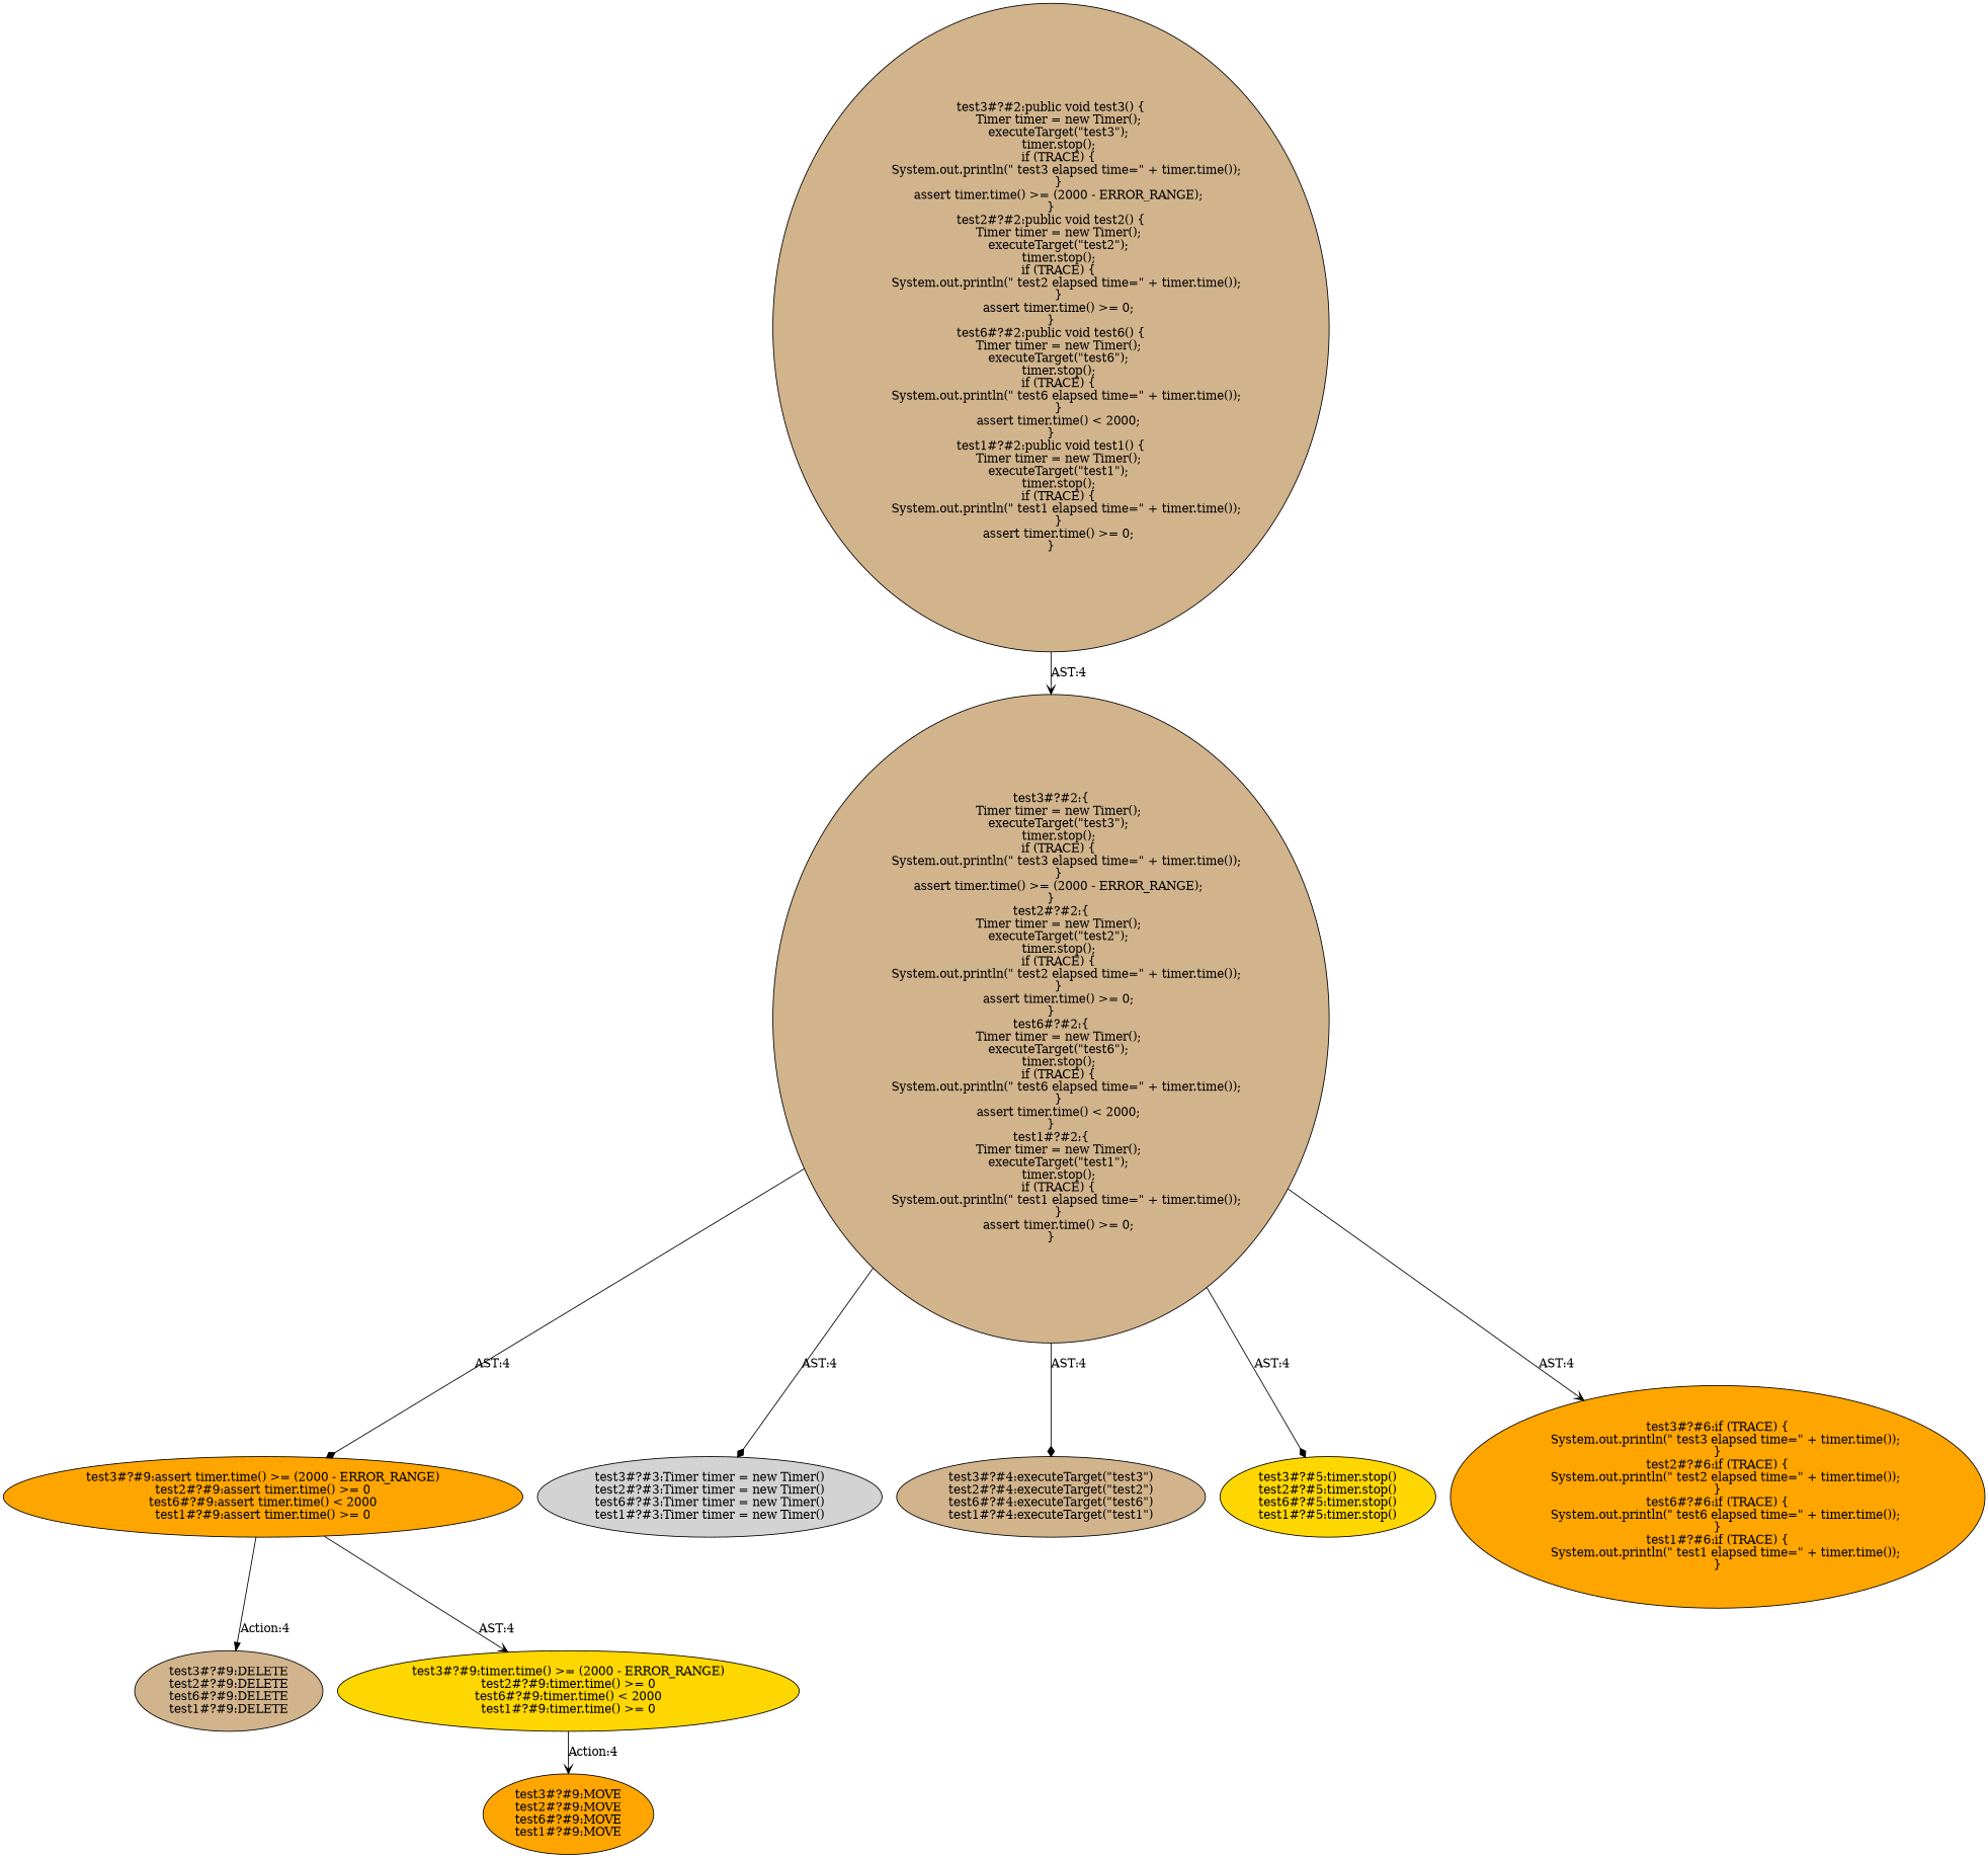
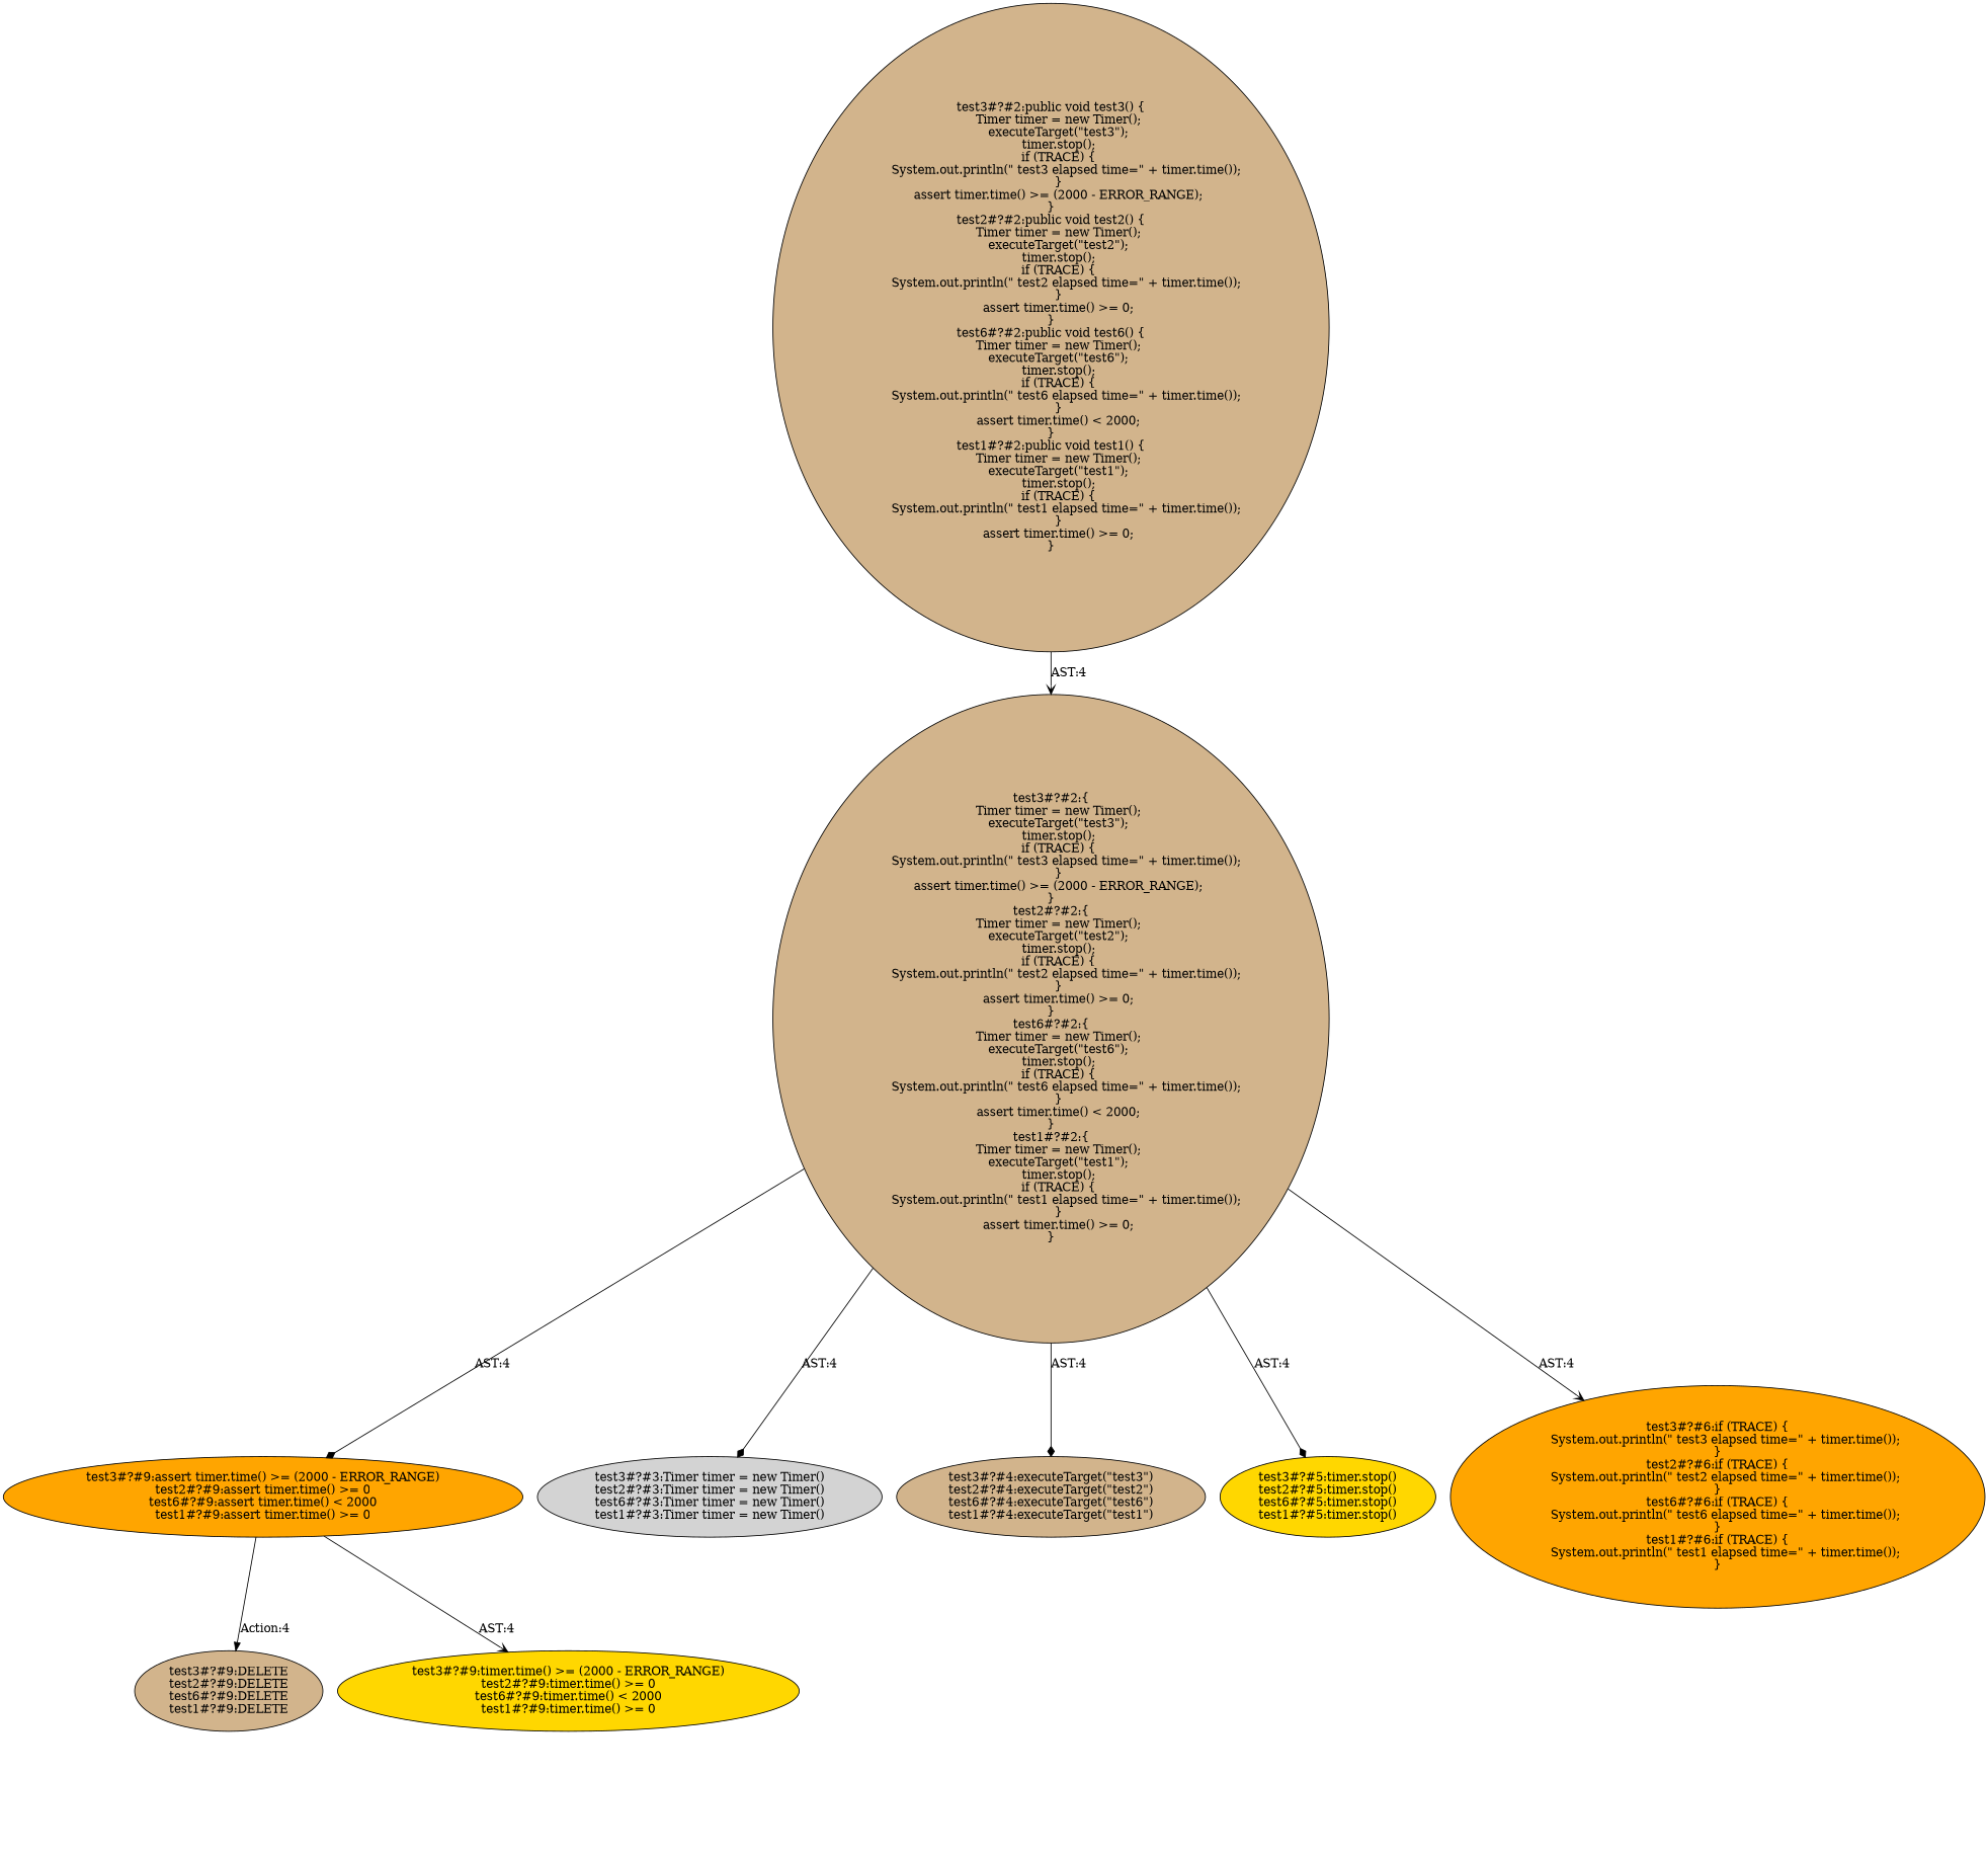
  digraph {
    node [shape=ellipse style=filled fillcolor=tan]
    edge [arrowhead=vee]
    n1 [label="test3#?#9:DELETE\ntest2#?#9:DELETE\ntest6#?#9:DELETE\ntest1#?#9:DELETE"]
    n2 [label="test3#?#9:assert timer.time() >= (2000 - ERROR_RANGE)\ntest2#?#9:assert timer.time() >= 0\ntest6#?#9:assert timer.time() < 2000\ntest1#?#9:assert timer.time() >= 0" fillcolor=orange]
    n3 [label="test3#?#9:timer.time() >= (2000 - ERROR_RANGE)\ntest2#?#9:timer.time() >= 0\ntest6#?#9:timer.time() < 2000\ntest1#?#9:timer.time() >= 0" fillcolor=gold]
    n4 [label="test3#?#2:\{\n    Timer timer = new Timer();\n    executeTarget(\"test3\");\n    timer.stop();\n    if (TRACE) \{\n        System.out.println(\" test3 elapsed time=\" + timer.time());\n    \}\n    assert timer.time() >= (2000 - ERROR_RANGE);\n\}\ntest2#?#2:\{\n    Timer timer = new Timer();\n    executeTarget(\"test2\");\n    timer.stop();\n    if (TRACE) \{\n        System.out.println(\" test2 elapsed time=\" + timer.time());\n    \}\n    assert timer.time() >= 0;\n\}\ntest6#?#2:\{\n    Timer timer = new Timer();\n    executeTarget(\"test6\");\n    timer.stop();\n    if (TRACE) \{\n        System.out.println(\" test6 elapsed time=\" + timer.time());\n    \}\n    assert timer.time() < 2000;\n\}\ntest1#?#2:\{\n    Timer timer = new Timer();\n    executeTarget(\"test1\");\n    timer.stop();\n    if (TRACE) \{\n        System.out.println(\" test1 elapsed time=\" + timer.time());\n    \}\n    assert timer.time() >= 0;\n\}"]
    n5 [label="test3#?#3:Timer timer = new Timer()\ntest2#?#3:Timer timer = new Timer()\ntest6#?#3:Timer timer = new Timer()\ntest1#?#3:Timer timer = new Timer()" fillcolor=lightgrey]
    n6 [label="test3#?#4:executeTarget(\"test3\")\ntest2#?#4:executeTarget(\"test2\")\ntest6#?#4:executeTarget(\"test6\")\ntest1#?#4:executeTarget(\"test1\")"]
    n7 [label="test3#?#5:timer.stop()\ntest2#?#5:timer.stop()\ntest6#?#5:timer.stop()\ntest1#?#5:timer.stop()" fillcolor=gold]
    n8 [label="test3#?#6:if (TRACE) \{\n    System.out.println(\" test3 elapsed time=\" + timer.time());\n\}\ntest2#?#6:if (TRACE) \{\n    System.out.println(\" test2 elapsed time=\" + timer.time());\n\}\ntest6#?#6:if (TRACE) \{\n    System.out.println(\" test6 elapsed time=\" + timer.time());\n\}\ntest1#?#6:if (TRACE) \{\n    System.out.println(\" test1 elapsed time=\" + timer.time());\n\}" fillcolor=orange]
    n9 [label="test3#?#2:public void test3() \{\n    Timer timer = new Timer();\n    executeTarget(\"test3\");\n    timer.stop();\n    if (TRACE) \{\n        System.out.println(\" test3 elapsed time=\" + timer.time());\n    \}\n    assert timer.time() >= (2000 - ERROR_RANGE);\n\}\ntest2#?#2:public void test2() \{\n    Timer timer = new Timer();\n    executeTarget(\"test2\");\n    timer.stop();\n    if (TRACE) \{\n        System.out.println(\" test2 elapsed time=\" + timer.time());\n    \}\n    assert timer.time() >= 0;\n\}\ntest6#?#2:public void test6() \{\n    Timer timer = new Timer();\n    executeTarget(\"test6\");\n    timer.stop();\n    if (TRACE) \{\n        System.out.println(\" test6 elapsed time=\" + timer.time());\n    \}\n    assert timer.time() < 2000;\n\}\ntest1#?#2:public void test1() \{\n    Timer timer = new Timer();\n    executeTarget(\"test1\");\n    timer.stop();\n    if (TRACE) \{\n        System.out.println(\" test1 elapsed time=\" + timer.time());\n    \}\n    assert timer.time() >= 0;\n\}"]
-   n10 [label="test3#?#9:MOVE\ntest2#?#9:MOVE\ntest6#?#9:MOVE\ntest1#?#9:MOVE" fillcolor=orange]
    n2 -> n1 [label="Action:4" arrowhead=normal]
    n2 -> n3 [label="AST:4"]
-   n3 -> n10 [label="Action:4"]
    n4 -> n2 [label="AST:4" arrowhead=diamond]
    n4 -> n5 [label="AST:4" arrowhead=diamond]
    n4 -> n6 [label="AST:4" arrowhead=diamond]
    n4 -> n7 [label="AST:4" arrowhead=diamond]
    n4 -> n8 [label="AST:4"]
    n9 -> n4 [label="AST:4"]
  }
